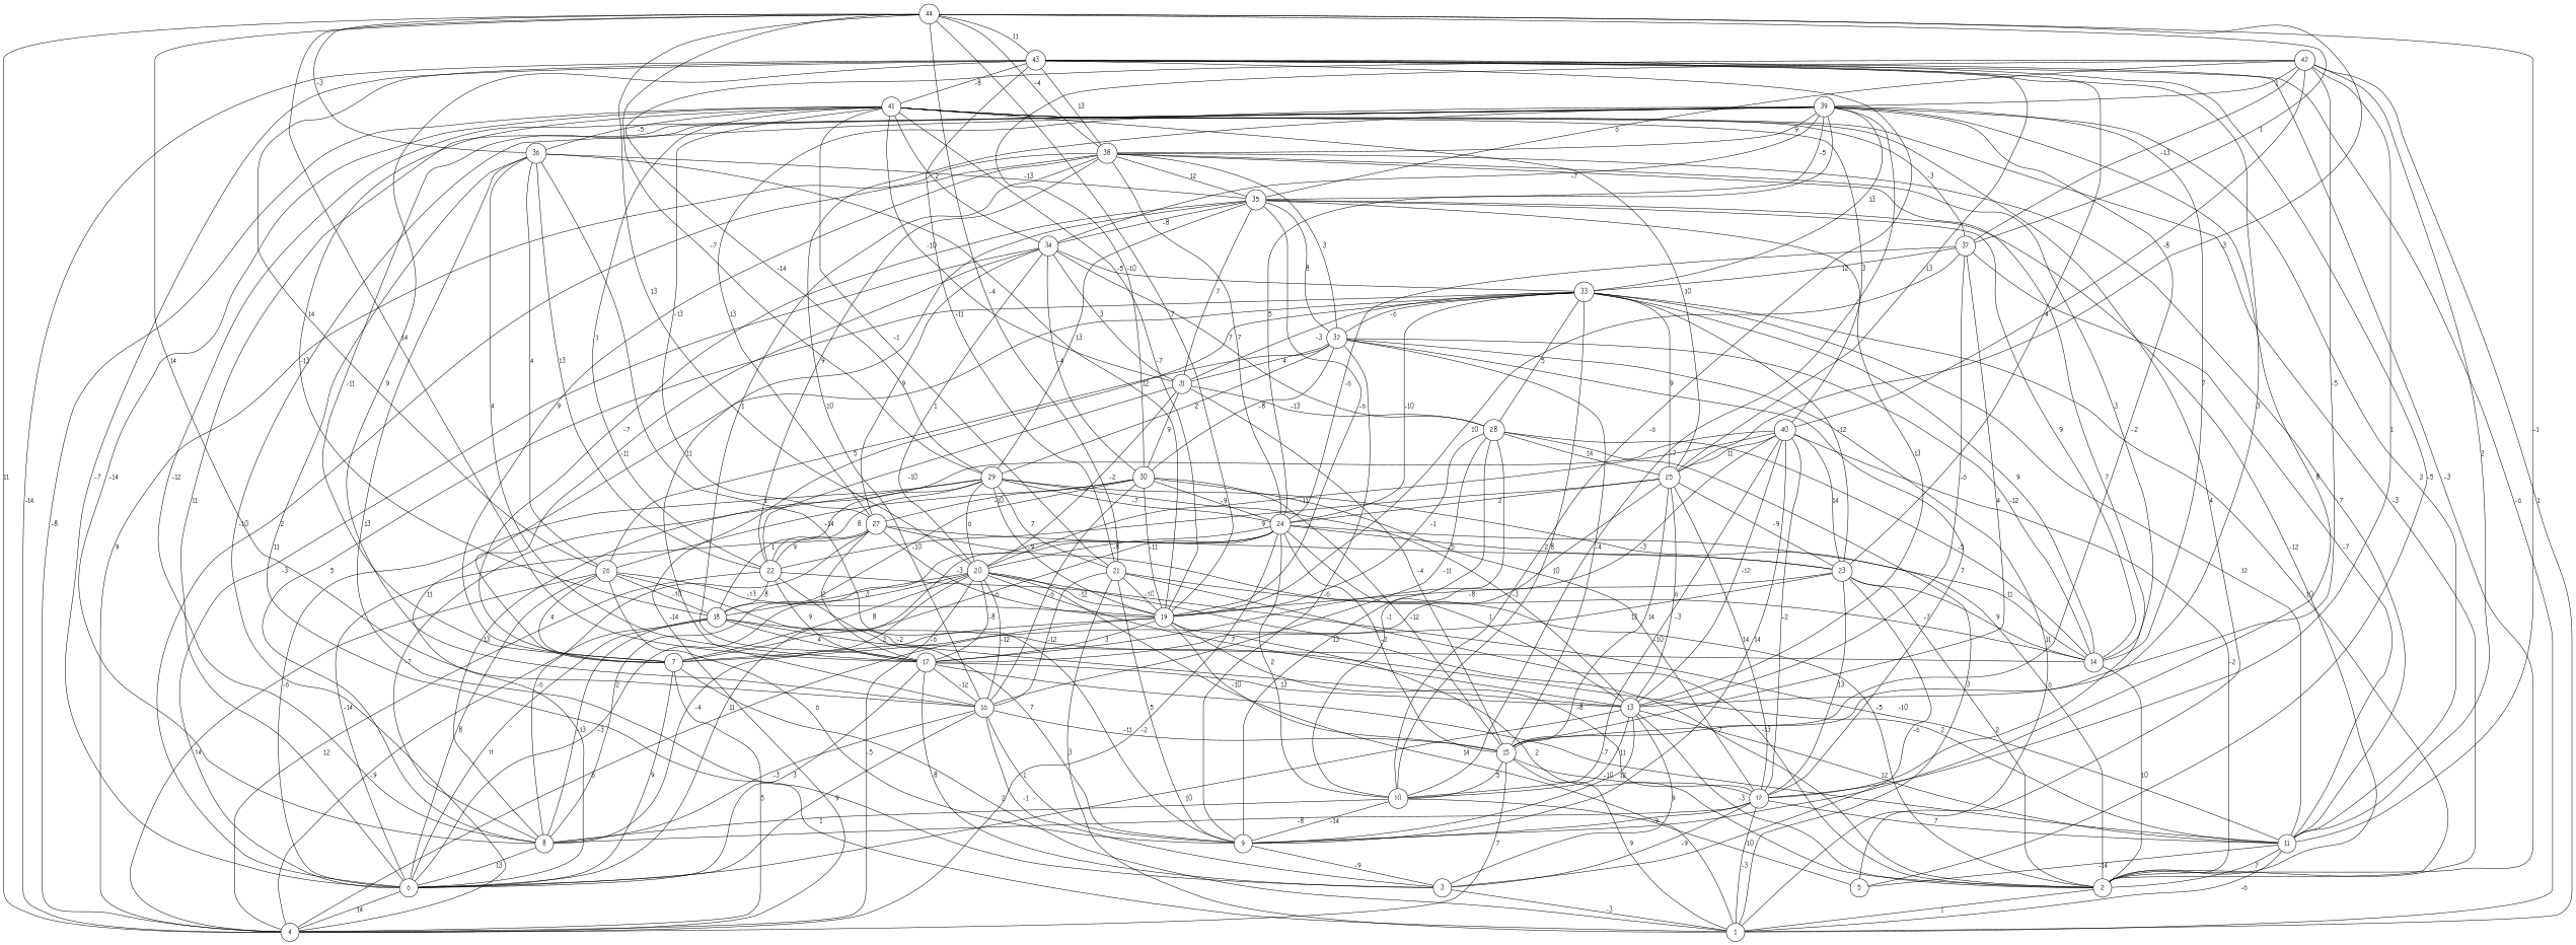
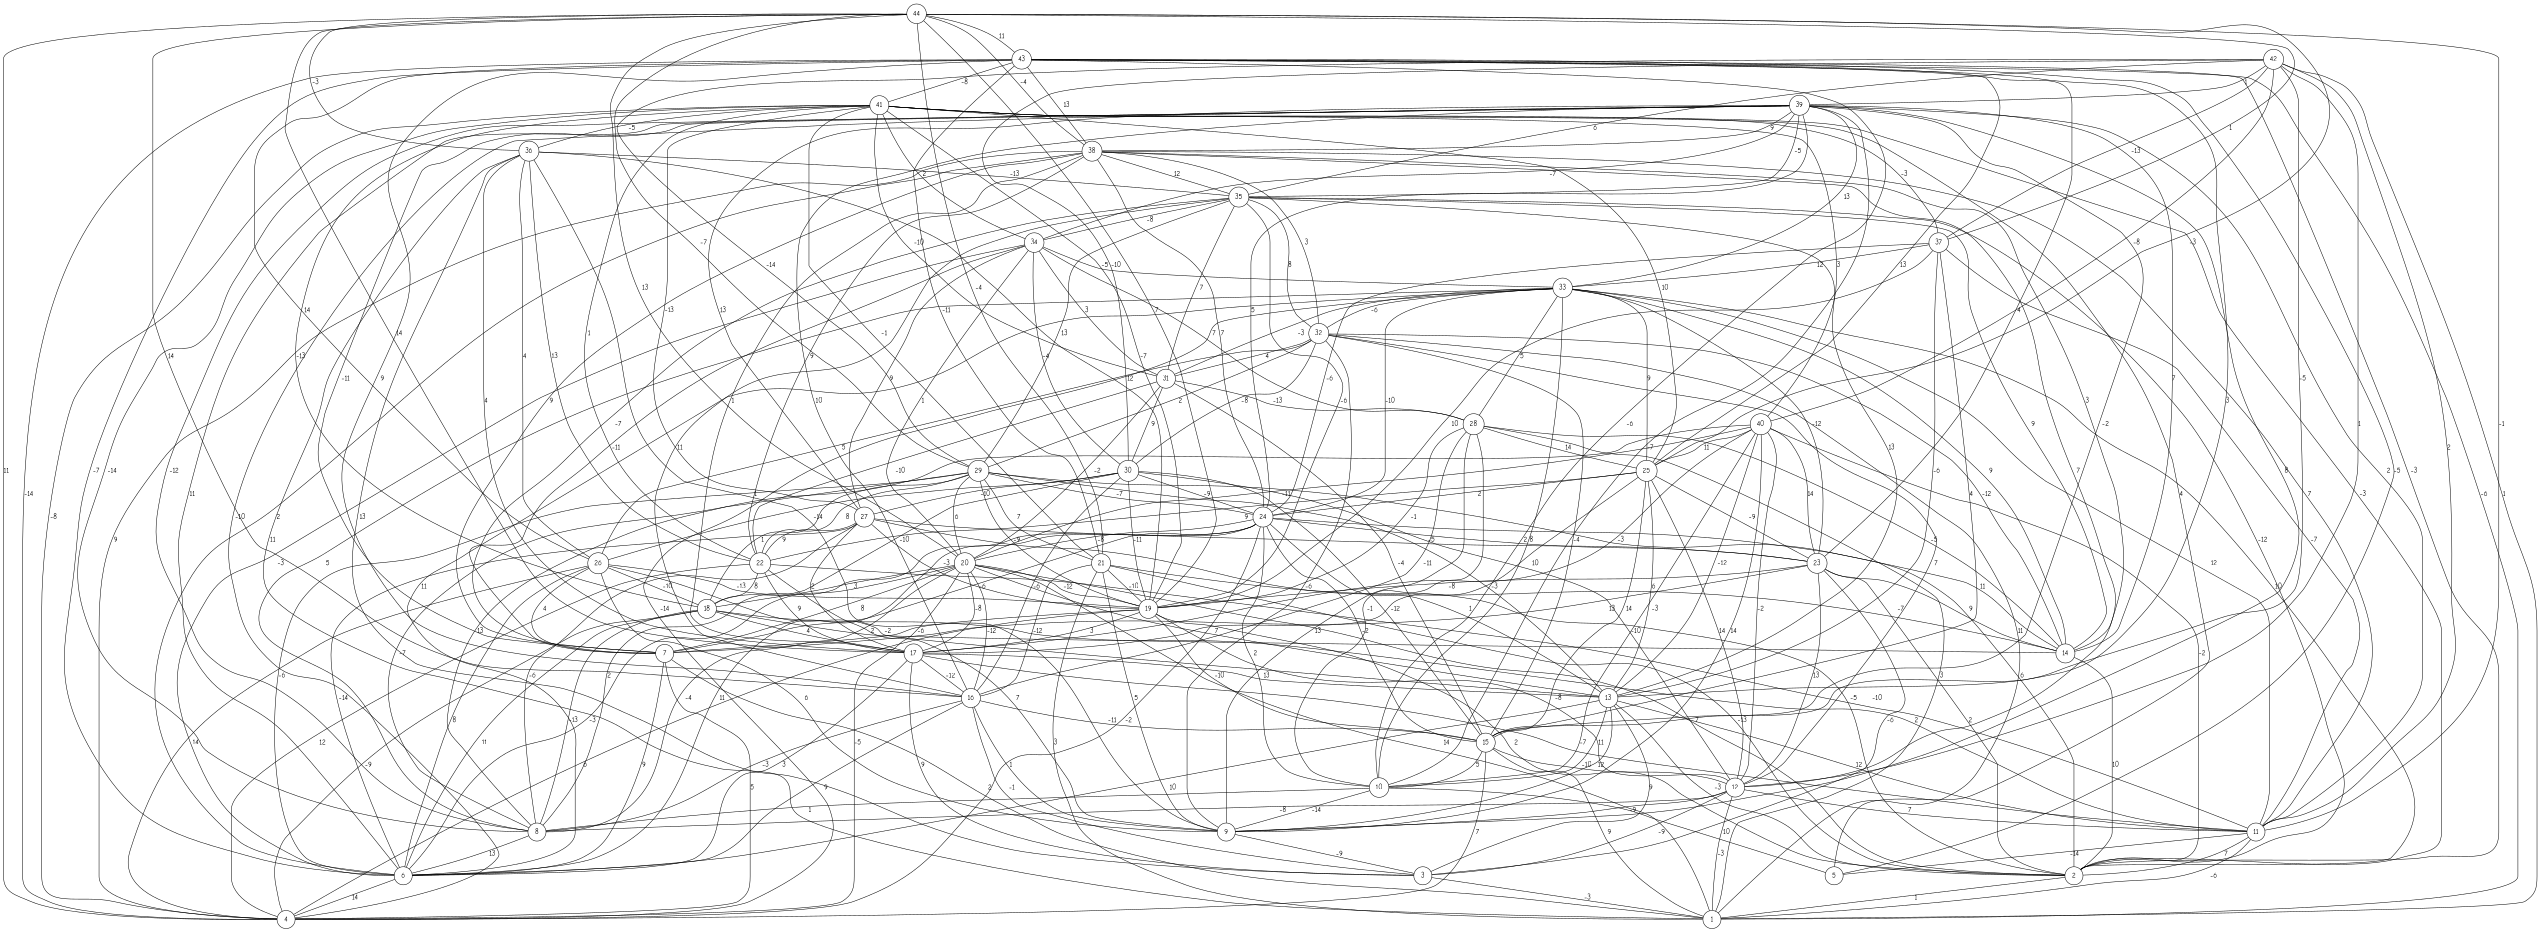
  graph {
    fontname="Comic Neue"
    node [fontname="Comic Neue" shape=circle]
    edge [fontname="Comic Neue"]
    44
    4
    11
    16
    17
    19
    20
    21
    25
    29
    36
    37
    38
    43
    1
    2
    5
    6
    15
    8
    9
    3
    13
    12
    7
    18
    14
    23
    22
    24
    26
    35
    33
    32
    10
    41
    31
    34
    28
    30
    40
    27
    42
    39
    44 -- 4 [label=11]
    44 -- 11 [label=-1]
    44 -- 16 [label=14]
    44 -- 17 [label=14]
    44 -- 19 [label=7]
    44 -- 20 [label=13]
    44 -- 21 [label=-4]
    44 -- 25 [label=-3]
    44 -- 29 [label=-7]
    44 -- 36 [label=-3]
    44 -- 37 [label=1]
    44 -- 38 [label=-4]
    44 -- 43 [label=11]
    11 -- 1 [label=-6]
    11 -- 2 [label=7]
    11 -- 5 [label=-14]
    16 -- 6 [label=9]
    16 -- 15 [label=-11]
    16 -- 8 [label=-3]
    16 -- 9 [label=1]
    16 -- 3 [label=-1]
    17 -- 11 [label=-7]
    17 -- 16 [label=-12]
    17 -- 6 [label=3]
-   17 -- 3 [label=8]
+   17 -- 3 [label=9]
    17 -- 13 [label=13]
    19 -- 4 [label=6]
    19 -- 17 [label=3]
    19 -- 2 [label=2]
    19 -- 15 [label=-10]
    19 -- 12 [label=-8]
    19 -- 7 [label=-6]
    20 -- 4 [label=-5]
    20 -- 16 [label=-12]
    20 -- 17 [label=-8]
    20 -- 19 [label=-12]
    20 -- 1 [label=14]
    20 -- 2 [label=7]
    20 -- 6 [label=-3]
    20 -- 8 [label=-4]
    20 -- 13 [label=7]
    20 -- 7 [label=8]
    20 -- 18 [label=3]
    21 -- 16 [label=-12]
    21 -- 19 [label=-10]
    21 -- 1 [label=3]
    21 -- 2 [label=-13]
    21 -- 9 [label=5]
    21 -- 14 [label=-7]
    25 -- 17 [label=10]
    25 -- 15 [label=14]
    25 -- 13 [label=6]
    25 -- 12 [label=14]
    25 -- 23 [label=-9]
    25 -- 22 [label=9]
    25 -- 24 [label=2]
    29 -- 19 [label=-9]
    29 -- 20 [label=6]
    29 -- 21 [label=7]
    29 -- 2 [label=6]
    29 -- 6 [label=-6]
    29 -- 8 [label=-7]
    29 -- 13 [label=-3]
    29 -- 18 [label=1]
    29 -- 22 [label=8]
    29 -- 24 [label=-7]
    36 -- 17 [label=4]
    36 -- 19 [label=12]
    36 -- 1 [label=11]
    36 -- 9 [label=1]
    36 -- 3 [label=13]
    36 -- 22 [label=13]
    36 -- 26 [label=4]
    36 -- 35 [label=-13]
    37 -- 11 [label=-7]
    37 -- 19 [label=10]
    37 -- 15 [label=4]
    37 -- 13 [label=-6]
    37 -- 24 [label=-6]
    37 -- 33 [label=12]
    38 -- 4 [label=9]
    38 -- 11 [label=7]
    38 -- 17 [label=1]
    38 -- 6 [label=2]
    38 -- 12 [label=7]
    38 -- 7 [label=9]
    38 -- 14 [label=3]
    38 -- 22 [label=9]
    38 -- 24 [label=7]
    38 -- 35 [label=12]
    38 -- 32 [label=3]
    43 -- 4 [label=-14]
    43 -- 16 [label=9]
    43 -- 21 [label=-11]
    43 -- 25 [label=13]
    43 -- 38 [label=13]
    43 -- 1 [label=-6]
    43 -- 2 [label=-3]
    43 -- 5 [label=-5]
    43 -- 6 [label=-7]
    43 -- 15 [label=3]
    43 -- 23 [label=4]
    43 -- 26 [label=14]
    43 -- 10 [label=-6]
    43 -- 41 [label=-8]
    2 -- 1 [label=1]
    6 -- 4 [label=14]
    15 -- 4 [label=7]
    15 -- 1 [label=9]
    15 -- 12 [label=-10]
    15 -- 10 [label=5]
    8 -- 6 [label=13]
    9 -- 3 [label=-9]
    3 -- 1 [label=-3]
    13 -- 11 [label=12]
    13 -- 2 [label=-3]
    13 -- 6 [label=10]
    13 -- 9 [label=12]
    13 -- 3 [label=9]
    13 -- 10 [label=11]
    12 -- 11 [label=7]
    12 -- 1 [label=-3]
    12 -- 8 [label=-8]
    12 -- 9 [label=-9]
    12 -- 3 [label=-9]
    7 -- 4 [label=5]
    7 -- 1 [label=2]
    7 -- 6 [label=9]
    18 -- 4 [label=-9]
    18 -- 11 [label=2]
    18 -- 17 [label=4]
    18 -- 6 [label=11]
    18 -- 8 [label=-13]
    18 -- 14 [label=2]
    14 -- 2 [label=10]
    23 -- 19 [label=-8]
    23 -- 2 [label=2]
    23 -- 3 [label=-6]
    23 -- 12 [label=13]
    23 -- 7 [label=13]
    23 -- 14 [label=9]
    22 -- 4 [label=12]
    22 -- 11 [label=-10]
    22 -- 17 [label=9]
    22 -- 9 [label=7]
    22 -- 18 [label=8]
    24 -- 4 [label=-2]
    24 -- 20 [label=-8]
    24 -- 6 [label=11]
    24 -- 15 [label=-2]
    24 -- 8 [label=2]
    24 -- 13 [label=1]
    24 -- 7 [label=-6]
    24 -- 14 [label=11]
    24 -- 23 [label=2]
    24 -- 10 [label=2]
    26 -- 4 [label=14]
    26 -- 19 [label=-13]
    26 -- 6 [label=8]
    26 -- 9 [label=6]
    26 -- 13 [label=-2]
    26 -- 7 [label=4]
    26 -- 18 [label=-10]
    35 -- 16 [label=11]
    35 -- 19 [label=-6]
    35 -- 29 [label=13]
    35 -- 2 [label=-12]
    35 -- 13 [label=13]
    35 -- 7 [label=-7]
    35 -- 14 [label=9]
    35 -- 32 [label=8]
    35 -- 31 [label=7]
    35 -- 34 [label=-8]
    33 -- 4 [label=-14]
    33 -- 11 [label=12]
    33 -- 25 [label=9]
    33 -- 2 [label=10]
    33 -- 6 [label=11]
    33 -- 8 [label=5]
    33 -- 14 [label=9]
    33 -- 23 [label=-12]
    33 -- 24 [label=-10]
    33 -- 32 [label=-6]
    33 -- 10 [label=8]
    33 -- 31 [label=-3]
    33 -- 28 [label=5]
    32 -- 29 [label=2]
    32 -- 1 [label=11]
    32 -- 15 [label=-4]
    32 -- 9 [label=-6]
    32 -- 12 [label=7]
    32 -- 14 [label=-12]
    32 -- 26 [label=5]
    32 -- 31 [label=4]
    32 -- 30 [label=-8]
    10 -- 5 [label=10]
    10 -- 8 [label=1]
    10 -- 9 [label=-14]
    41 -- 4 [label=-8]
    41 -- 19 [label=-7]
    41 -- 21 [label=-1]
    41 -- 25 [label=10]
    41 -- 36 [label=-5]
    41 -- 37 [label=-3]
    41 -- 2 [label=-3]
    41 -- 5 [label=4]
    41 -- 8 [label=-14]
    41 -- 18 [label=-13]
    41 -- 22 [label=1]
    41 -- 31 [label=-10]
    41 -- 34 [label=2]
    41 -- 40 [label=3]
    41 -- 27 [label=-13]
    31 -- 20 [label=-2]
    31 -- 15 [label=-4]
    31 -- 22 [label=-10]
    31 -- 28 [label=-13]
    31 -- 30 [label=9]
    34 -- 20 [label=1]
    34 -- 6 [label=-3]
    34 -- 7 [label=-11]
    34 -- 33 [label=-5]
    34 -- 31 [label=3]
    34 -- 28 [label=7]
    34 -- 30 [label=-4]
    34 -- 27 [label=9]
    28 -- 16 [label=-11]
    28 -- 19 [label=-1]
    28 -- 25 [label=14]
    28 -- 1 [label=3]
    28 -- 9 [label=13]
    28 -- 14 [label=-5]
    28 -- 10 [label=-1]
    30 -- 16 [label=-6]
    30 -- 19 [label=-11]
    30 -- 15 [label=-12]
    30 -- 12 [label=-10]
    30 -- 18 [label=-10]
    30 -- 24 [label=-9]
    30 -- 26 [label=-14]
    30 -- 27 [label=-10]
    40 -- 17 [label=-3]
    40 -- 20 [label=-11]
    40 -- 25 [label=11]
    40 -- 2 [label=-2]
    40 -- 8 [label=13]
    40 -- 9 [label=14]
    40 -- 13 [label=-12]
    40 -- 12 [label=-2]
    40 -- 23 [label=14]
    40 -- 10 [label=-3]
    27 -- 17 [label=2]
    27 -- 19 [label=-3]
    27 -- 2 [label=-5]
    27 -- 6 [label=-14]
    27 -- 8 [label=-6]
    27 -- 23 [label=-5]
    27 -- 22 [label=9]
    42 -- 11 [label=2]
    42 -- 29 [label=-14]
    42 -- 37 [label=-13]
    42 -- 1 [label=1]
    42 -- 13 [label=-5]
    42 -- 12 [label=1]
    42 -- 35 [label=6]
    42 -- 30 [label=-10]
    42 -- 40 [label=-8]
    42 -- 39 [label=1]
    39 -- 4 [label=-10]
    39 -- 11 [label=2]
    39 -- 16 [label=10]
    39 -- 38 [label=9]
    39 -- 6 [label=11]
    39 -- 15 [label=-2]
    39 -- 8 [label=-12]
    39 -- 9 [label=8]
    39 -- 7 [label=-11]
    39 -- 14 [label=7]
    39 -- 24 [label=5]
    39 -- 35 [label=-5]
    39 -- 33 [label=13]
    39 -- 10 [label=-7]
    39 -- 34 [label=-7]
    39 -- 27 [label=13]
  }
